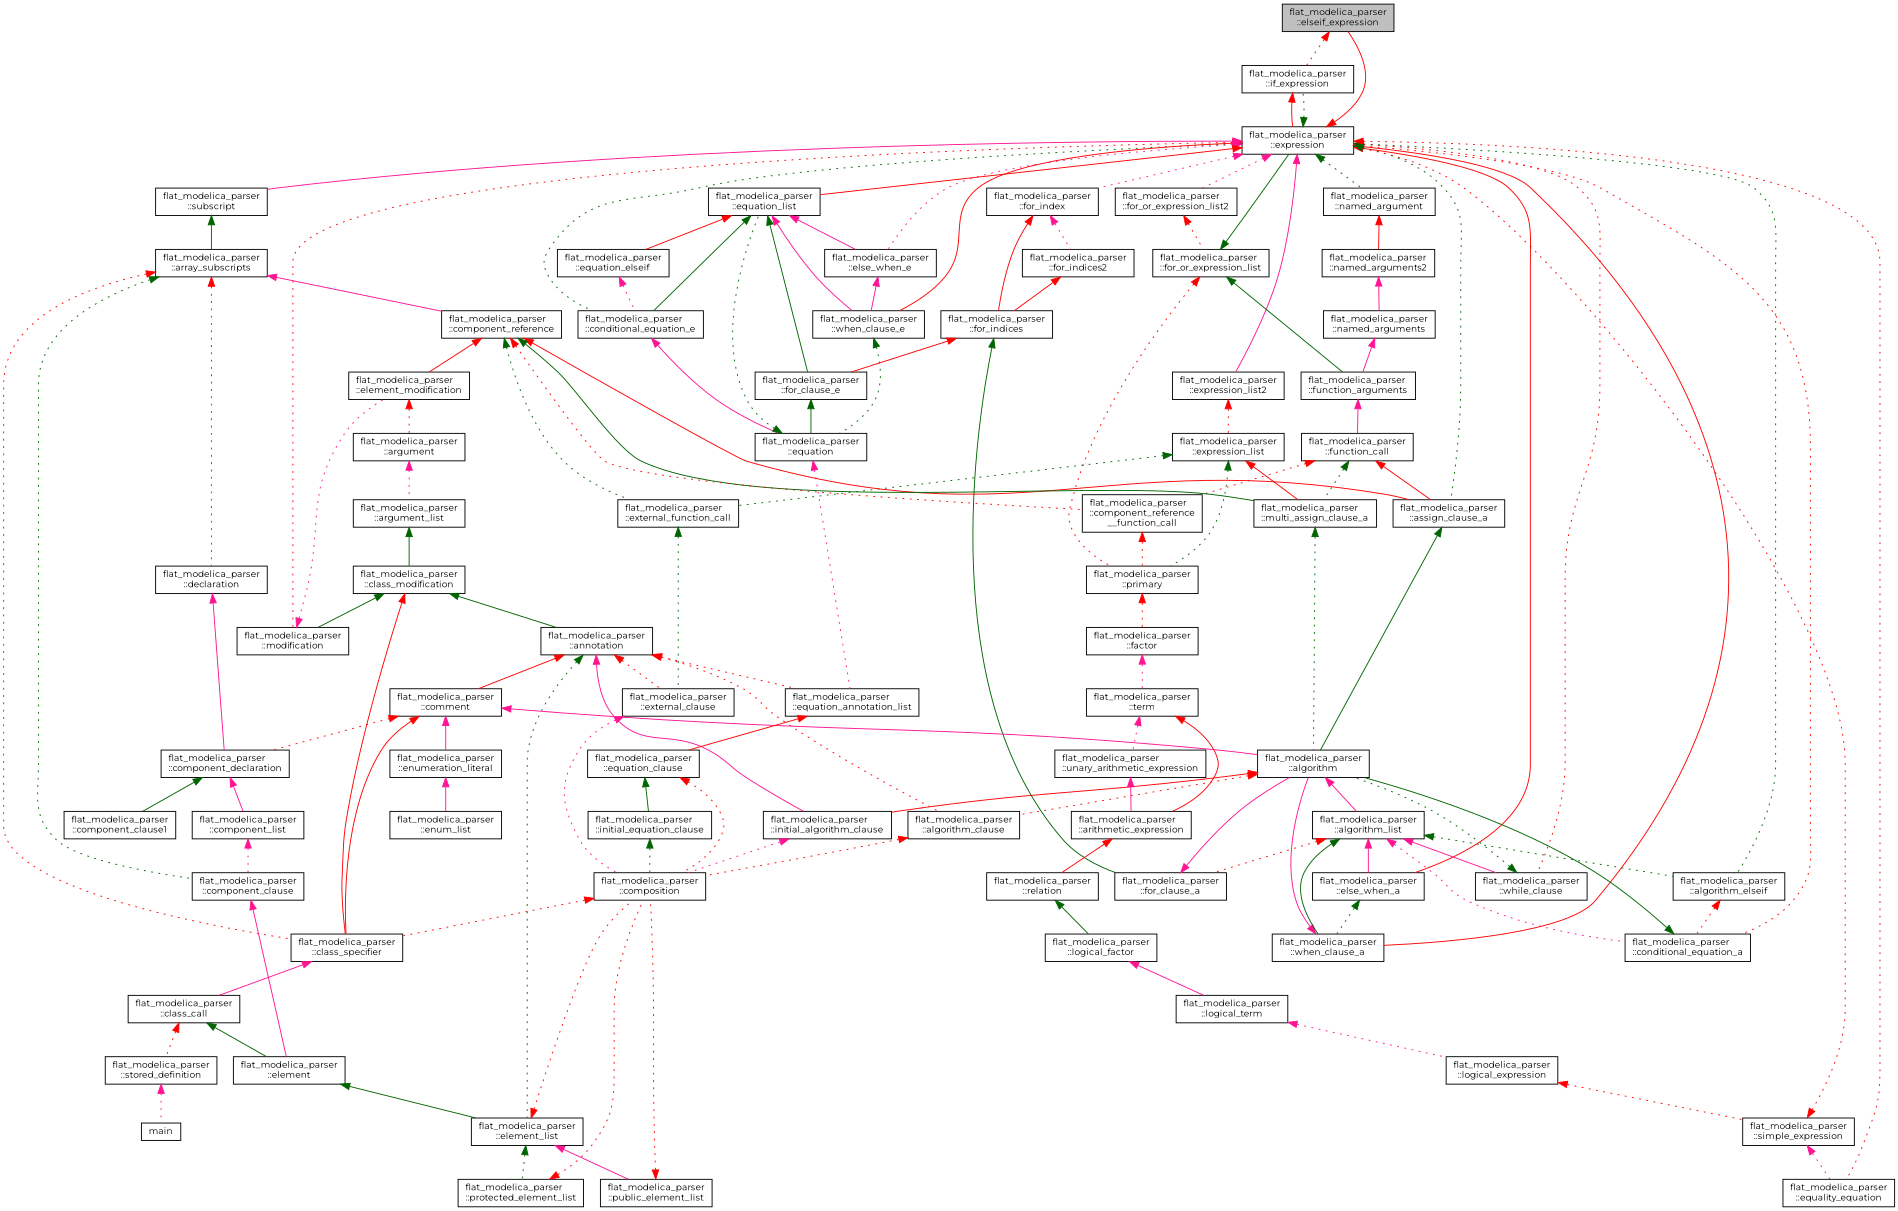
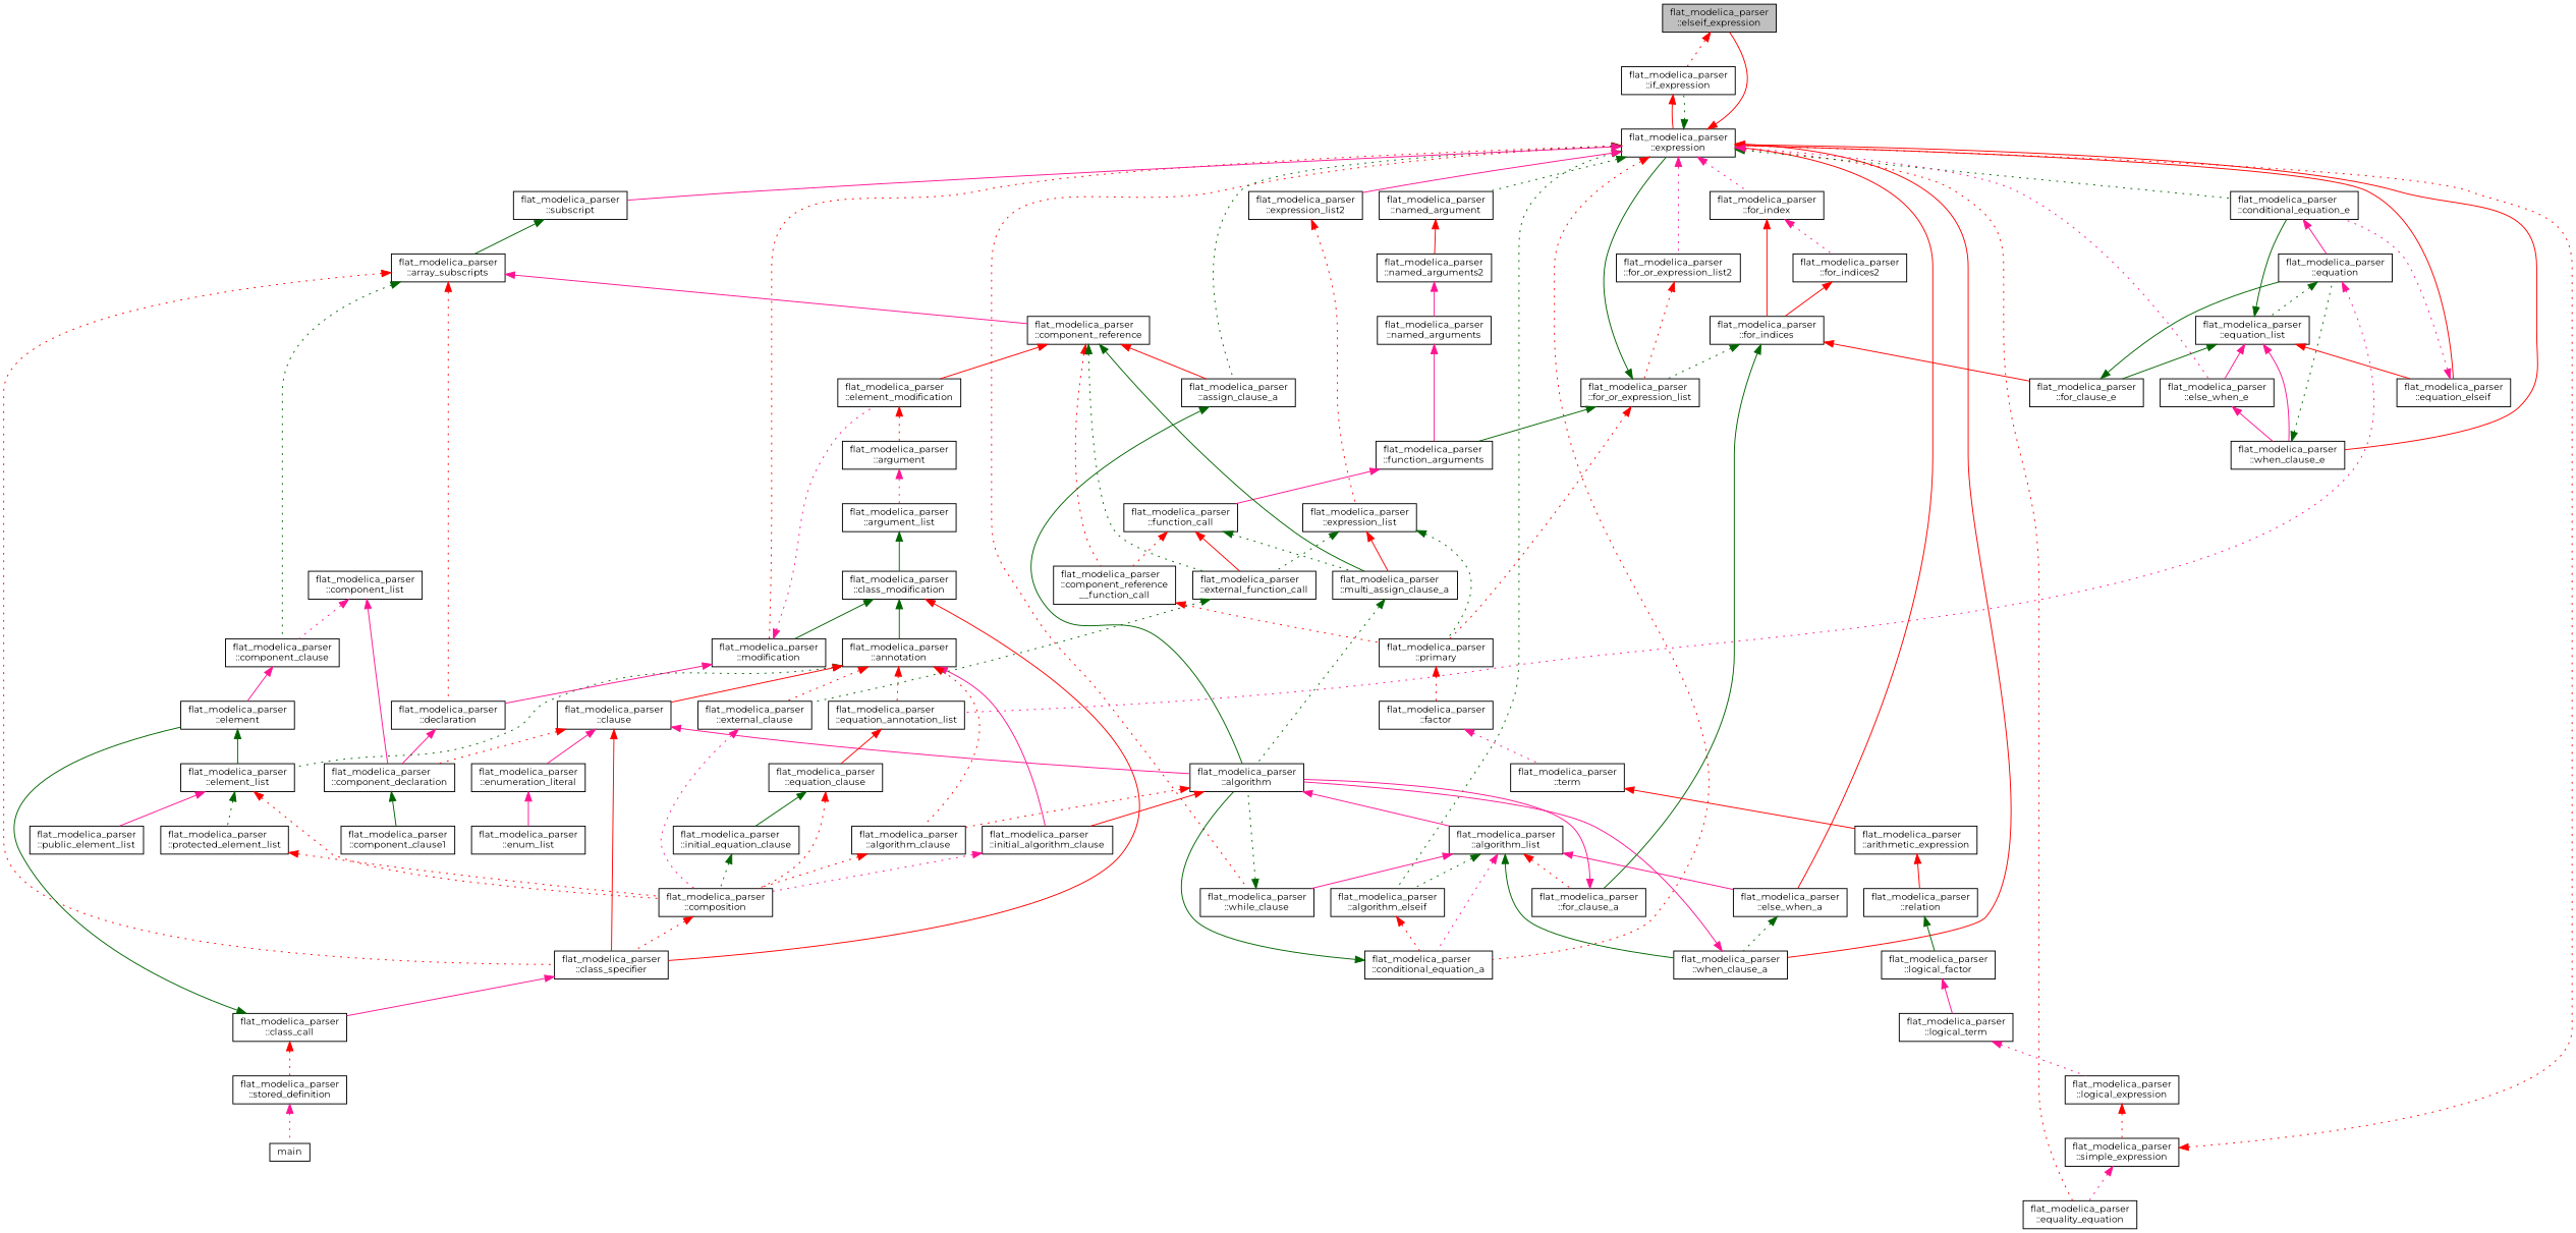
  digraph {
    fontname=Montserrat
    rankdir=TB
    node [color=black fillcolor=white fontname=Montserrat fontsize=10 shape=record style=filled]
    edge [color=red dir=back fontname=Montserrat fontsize=10 labelfontname=Helvetica labelfontsize=10 style=dotted]
    n1 [fillcolor=grey75 fontcolor=black height=0.2 label="flat_modelica_parser\l::elseif_expression" width=0.4]
    n2 [height=0.2 label="flat_modelica_parser\l::if_expression" width=0.4]
    n3 [height=0.2 label="flat_modelica_parser\l::expression" width=0.4]
    n4 [height=0.2 label="flat_modelica_parser\l::modification" width=0.4]
    n5 [height=0.2 label="flat_modelica_parser\l::conditional_equation_a" width=0.4]
    n6 [height=0.2 label="flat_modelica_parser\l::while_clause" width=0.4]
    n7 [height=0.2 label="flat_modelica_parser\l::when_clause_a" width=0.4]
    n8 [height=0.2 label="flat_modelica_parser\l::algorithm_elseif" width=0.4]
    n9 [height=0.2 label="flat_modelica_parser\l::else_when_a" width=0.4]
    n10 [height=0.2 label="flat_modelica_parser\l::equality_equation" width=0.4]
    n11 [height=0.2 label="flat_modelica_parser\l::conditional_equation_e" width=0.4]
    n12 [height=0.2 label="flat_modelica_parser\l::when_clause_e" width=0.4]
    n13 [height=0.2 label="flat_modelica_parser\l::equation_elseif" width=0.4]
    n14 [height=0.2 label="flat_modelica_parser\l::else_when_e" width=0.4]
    n15 [height=0.2 label="flat_modelica_parser\l::assign_clause_a" width=0.4]
    n16 [height=0.2 label="flat_modelica_parser\l::for_index" width=0.4]
    n17 [height=0.2 label="flat_modelica_parser\l::for_or_expression_list2" width=0.4]
    n18 [height=0.2 label="flat_modelica_parser\l::named_argument" width=0.4]
    n19 [height=0.2 label="flat_modelica_parser\l::expression_list2" width=0.4]
    n20 [height=0.2 label="flat_modelica_parser\l::subscript" width=0.4]
    n21 [height=0.2 label="flat_modelica_parser\l::declaration" width=0.4]
    n22 [height=0.2 label="flat_modelica_parser\l::element_modification" width=0.4]
    n23 [height=0.2 label="flat_modelica_parser\l::algorithm" width=0.4]
    n24 [height=0.2 label="flat_modelica_parser\l::equation" width=0.4]
    n25 [height=0.2 label="flat_modelica_parser\l::for_indices" width=0.4]
    n26 [height=0.2 label="flat_modelica_parser\l::for_indices2" width=0.4]
    n27 [height=0.2 label="flat_modelica_parser\l::for_or_expression_list" width=0.4]
    n28 [height=0.2 label="flat_modelica_parser\l::primary" width=0.4]
    n29 [height=0.2 label="flat_modelica_parser\l::function_arguments" width=0.4]
    n30 [height=0.2 label="flat_modelica_parser\l::named_arguments2" width=0.4]
    n31 [height=0.2 label="flat_modelica_parser\l::expression_list" width=0.4]
    n32 [height=0.2 label="flat_modelica_parser\l::array_subscripts" width=0.4]
    n33 [height=0.2 label="flat_modelica_parser\l::component_declaration" width=0.4]
    n34 [height=0.2 label="flat_modelica_parser\l::argument" width=0.4]
    n35 [height=0.2 label="flat_modelica_parser\l::component_list" width=0.4]
    n36 [height=0.2 label="flat_modelica_parser\l::component_clause1" width=0.4]
    n37 [height=0.2 label="flat_modelica_parser\l::component_clause" width=0.4]
    n38 [height=0.2 label="flat_modelica_parser\l::element" width=0.4]
    n39 [height=0.2 label="flat_modelica_parser\l::element_list" width=0.4]
    n40 [height=0.2 label="flat_modelica_parser\l::composition" width=0.4]
    n41 [height=0.2 label="flat_modelica_parser\l::public_element_list" width=0.4]
    n42 [height=0.2 label="flat_modelica_parser\l::protected_element_list" width=0.4]
    n43 [height=0.2 label="flat_modelica_parser\l::class_specifier" width=0.4]
    n44 [height=0.2 label="flat_modelica_parser\l::class_call" width=0.4]
    n45 [height=0.2 label="flat_modelica_parser\l::stored_definition" width=0.4]
    n46 [height=0.2 label=main width=0.4]
    n47 [height=0.2 label="flat_modelica_parser\l::argument_list" width=0.4]
    n48 [height=0.2 label="flat_modelica_parser\l::class_modification" width=0.4]
    n49 [height=0.2 label="flat_modelica_parser\l::annotation" width=0.4]
-   n50 [height=0.2 label="flat_modelica_parser\l::comment" width=0.4]
+   n50 [height=0.2 label="flat_modelica_parser\l::clause" width=0.4]
    n51 [height=0.2 label="flat_modelica_parser\l::initial_algorithm_clause" width=0.4]
    n52 [height=0.2 label="flat_modelica_parser\l::algorithm_clause" width=0.4]
    n53 [height=0.2 label="flat_modelica_parser\l::external_clause" width=0.4]
    n54 [height=0.2 label="flat_modelica_parser\l::equation_annotation_list" width=0.4]
    n55 [height=0.2 label="flat_modelica_parser\l::enumeration_literal" width=0.4]
    n56 [height=0.2 label="flat_modelica_parser\l::equation_clause" width=0.4]
    n57 [height=0.2 label="flat_modelica_parser\l::enum_list" width=0.4]
    n58 [height=0.2 label="flat_modelica_parser\l::algorithm_list" width=0.4]
    n59 [height=0.2 label="flat_modelica_parser\l::for_clause_a" width=0.4]
    n60 [height=0.2 label="flat_modelica_parser\l::initial_equation_clause" width=0.4]
    n61 [height=0.2 label="flat_modelica_parser\l::equation_list" width=0.4]
    n62 [height=0.2 label="flat_modelica_parser\l::for_clause_e" width=0.4]
    n63 [height=0.2 label="flat_modelica_parser\l::factor" width=0.4]
    n64 [height=0.2 label="flat_modelica_parser\l::function_call" width=0.4]
    n65 [height=0.2 label="flat_modelica_parser\l::term" width=0.4]
    n66 [height=0.2 label="flat_modelica_parser\l::arithmetic_expression" width=0.4]
-   n67 [height=0.2 label="flat_modelica_parser\l::unary_arithmetic_expression" width=0.4]
    n68 [height=0.2 label="flat_modelica_parser\l::relation" width=0.4]
    n69 [height=0.2 label="flat_modelica_parser\l::logical_factor" width=0.4]
    n70 [height=0.2 label="flat_modelica_parser\l::logical_term" width=0.4]
    n71 [height=0.2 label="flat_modelica_parser\l::logical_expression" width=0.4]
    n72 [height=0.2 label="flat_modelica_parser\l::simple_expression" width=0.4]
    n73 [height=0.2 label="flat_modelica_parser\l::multi_assign_clause_a" width=0.4]
    n74 [height=0.2 label="flat_modelica_parser\l::component_reference\l__function_call" width=0.4]
    n75 [height=0.2 label="flat_modelica_parser\l::named_arguments" width=0.4]
    n76 [height=0.2 label="flat_modelica_parser\l::external_function_call" width=0.4]
    n77 [height=0.2 label="flat_modelica_parser\l::component_reference" width=0.4]
    n1 -> n2
    n2 -> n3 [style=solid]
    n3 -> n1 [style=solid]
    n3 -> n2 [color=darkgreen]
    n3 -> n4
    n3 -> n5
    n3 -> n6
    n3 -> n7 [style=solid]
    n3 -> n8 [color=darkgreen]
    n3 -> n9 [style=solid]
    n3 -> n10
    n3 -> n11 [color=darkgreen]
    n3 -> n12 [style=solid]
-   n3 -> n61 [style=solid]
+   n3 -> n13 [style=solid]
    n3 -> n14 [color=deeppink]
    n3 -> n15 [color=darkgreen]
    n3 -> n16 [color=deeppink]
    n3 -> n17 [color=deeppink]
    n3 -> n18 [color=darkgreen]
    n3 -> n19 [color=deeppink style=solid]
    n3 -> n20 [color=deeppink style=solid]
+   n4 -> n21 [color=deeppink style=solid]
    n4 -> n22 [color=deeppink]
    n5 -> n23 [color=darkgreen style=solid]
    n6 -> n23 [color=darkgreen]
    n7 -> n23 [color=deeppink style=solid]
    n8 -> n5
    n9 -> n7 [color=darkgreen]
    n11 -> n24 [color=deeppink style=solid]
    n12 -> n24 [color=darkgreen]
    n13 -> n11 [color=deeppink]
    n14 -> n12 [color=deeppink style=solid]
    n15 -> n23 [color=darkgreen style=solid]
    n16 -> n25 [style=solid]
    n16 -> n26 [color=deeppink]
    n17 -> n27
    n18 -> n30 [style=solid]
    n19 -> n31
    n20 -> n32 [color=darkgreen style=solid]
    n21 -> n33 [color=deeppink style=solid]
    n22 -> n34
    n23 -> n51 [style=solid]
    n23 -> n52
    n23 -> n58 [color=deeppink style=solid]
    n24 -> n54 [color=deeppink]
    n24 -> n61 [color=darkgreen]
+   n25 -> n27 [color=darkgreen]
    n25 -> n59 [color=darkgreen style=solid]
    n25 -> n62 [style=solid]
    n26 -> n25 [style=solid]
    n27 -> n3 [color=darkgreen style=solid]
    n27 -> n28
    n27 -> n29 [color=darkgreen style=solid]
    n28 -> n63
    n29 -> n64 [color=deeppink style=solid]
    n30 -> n75 [color=deeppink style=solid]
    n31 -> n28 [color=darkgreen]
    n31 -> n73 [style=solid]
    n31 -> n76 [color=darkgreen]
    n32 -> n21
    n32 -> n37 [color=darkgreen]
    n32 -> n43
    n32 -> n77 [color=deeppink style=solid]
-   n33 -> n35 [color=deeppink style=solid]
+   n35 -> n33 [color=deeppink style=solid]
    n33 -> n36 [color=darkgreen style=solid]
    n34 -> n47 [color=deeppink]
    n35 -> n37 [color=deeppink]
    n37 -> n38 [color=deeppink style=solid]
    n38 -> n39 [color=darkgreen style=solid]
    n39 -> n40
    n39 -> n41 [color=deeppink style=solid]
    n39 -> n42 [color=darkgreen]
    n40 -> n43
-   n41 -> n40
    n42 -> n40
    n43 -> n44 [color=deeppink style=solid]
    n44 -> n38 [color=darkgreen style=solid]
    n44 -> n45
    n45 -> n46 [color=deeppink]
    n47 -> n48 [color=darkgreen style=solid]
    n48 -> n4 [color=darkgreen style=solid]
    n48 -> n43 [style=solid]
    n48 -> n49 [color=darkgreen style=solid]
    n49 -> n39 [color=darkgreen]
    n49 -> n50 [style=solid]
    n49 -> n51 [color=deeppink style=solid]
    n49 -> n52
    n49 -> n53
    n49 -> n54
    n50 -> n23 [color=deeppink style=solid]
    n50 -> n33
    n50 -> n43 [style=solid]
    n50 -> n55 [color=deeppink style=solid]
    n51 -> n40 [color=deeppink]
    n52 -> n40
    n53 -> n40 [color=deeppink]
    n54 -> n56 [style=solid]
    n55 -> n57 [color=deeppink style=solid]
    n56 -> n40
    n56 -> n60 [color=darkgreen style=solid]
    n58 -> n5 [color=deeppink]
    n58 -> n6 [color=deeppink style=solid]
    n58 -> n7 [color=darkgreen style=solid]
    n58 -> n8 [color=darkgreen]
    n58 -> n9 [color=deeppink style=solid]
    n58 -> n59
    n59 -> n23 [color=deeppink style=solid]
    n60 -> n40 [color=darkgreen]
    n61 -> n11 [color=darkgreen style=solid]
    n61 -> n12 [color=deeppink style=solid]
    n61 -> n13 [style=solid]
    n61 -> n14 [color=deeppink style=solid]
    n61 -> n62 [color=darkgreen style=solid]
    n62 -> n24 [color=darkgreen style=solid]
    n63 -> n65 [color=deeppink]
-   n64 -> n15 [style=solid]
+   n64 -> n76 [style=solid]
    n64 -> n73 [color=darkgreen]
    n64 -> n74
    n65 -> n66 [style=solid]
-   n65 -> n67 [color=deeppink]
    n66 -> n68 [style=solid]
-   n67 -> n66 [color=deeppink style=solid]
    n68 -> n69 [color=darkgreen style=solid]
    n69 -> n70 [color=deeppink style=solid]
    n70 -> n71 [color=deeppink]
    n71 -> n72
    n72 -> n3
    n72 -> n10 [color=deeppink]
    n73 -> n23 [color=darkgreen]
    n74 -> n28
    n75 -> n29 [color=deeppink style=solid]
    n76 -> n53 [color=darkgreen]
    n77 -> n15 [style=solid]
    n77 -> n22 [style=solid]
    n77 -> n73 [color=darkgreen style=solid]
    n77 -> n74
    n77 -> n76 [color=darkgreen]
  }
